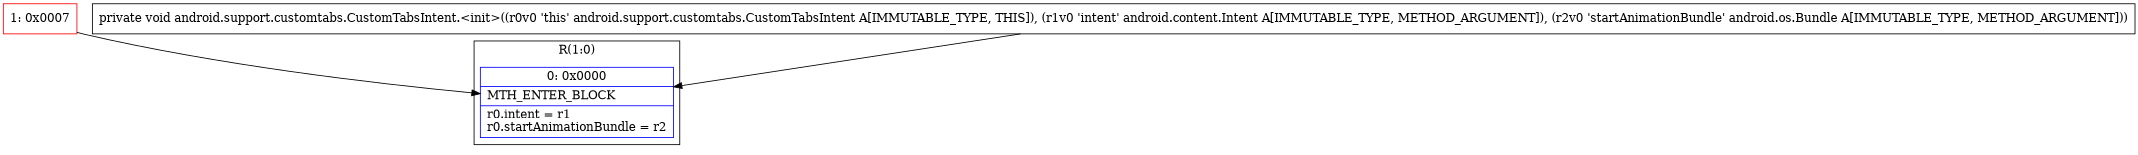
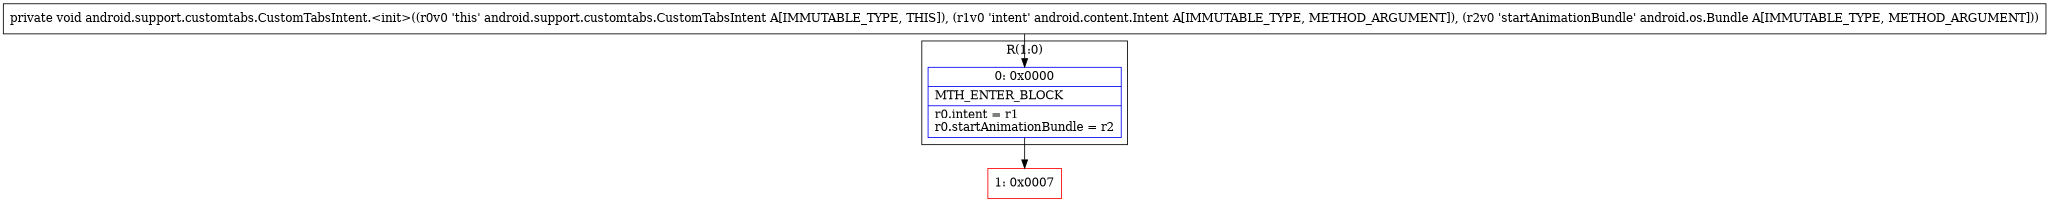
  digraph {
    fontname="DejaVu Serif"
    node [shape=record fontname="DejaVu Serif"]
    edge [fontname="DejaVu Serif"]
    n1 [color=blue label="{0\:\ 0x0000|MTH_ENTER_BLOCK\l|r0.intent = r1\lr0.startAnimationBundle = r2\l}"]
    n2 [color=red label="{1\:\ 0x0007}"]
    n3 [label="{private void android.support.customtabs.CustomTabsIntent.\<init\>((r0v0 'this' android.support.customtabs.CustomTabsIntent A[IMMUTABLE_TYPE, THIS]), (r1v0 'intent' android.content.Intent A[IMMUTABLE_TYPE, METHOD_ARGUMENT]), (r2v0 'startAnimationBundle' android.os.Bundle A[IMMUTABLE_TYPE, METHOD_ARGUMENT])) }"]
    subgraph cluster_1 {
      label="R(1:0)"
      n1
    }
-   n2 -> n1
+   n1 -> n2
    n3 -> n1
  }
